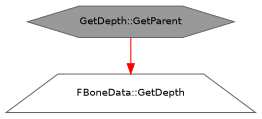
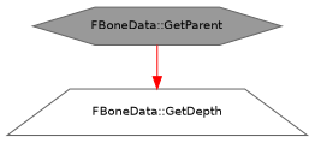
  digraph {
    rankdir=TB
    node [fontname=Helvetica fontsize=10 style=filled]
-   n1 [color=gray40 fillcolor=grey60 fontcolor=black height=0.2 label="GetDepth::GetParent" shape=hexagon width=0.4]
+   n1 [color=gray40 fillcolor=grey60 fontcolor=black height=0.2 label="FBoneData::GetParent" shape=hexagon width=0.4]
    n2 [color=grey40 fillcolor=white height=0.2 label="FBoneData::GetDepth" shape=trapezium width=0.4]
    n1 -> n2 [color=red fontname=Helvetica fontsize=10 labelfontname=Helvetica labelfontsize=10 style=solid]
  }
